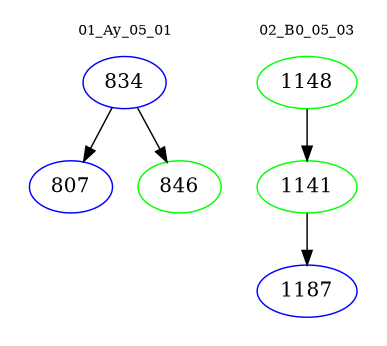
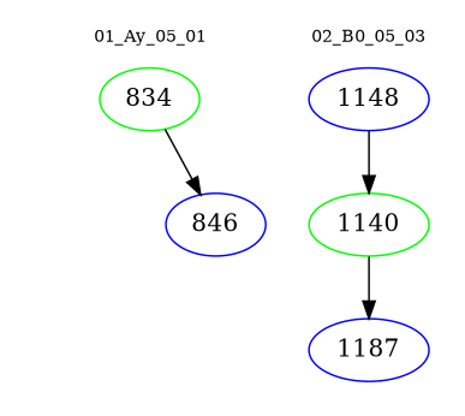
  digraph {
    node [color=blue]
    edge [color=black]
-   n1 [label=834]
-   n2 [label=807]
-   n3 [color=green label=846]
-   n4 [color=green label=1141]
-   n5 [color=green label=1148]
+   n1 [color=green label=834]
+   n3 [label=846]
+   n4 [color=green label=1140]
+   n5 [label=1148]
    n6 [label=1187]
    subgraph cluster_1 {
      color=white
      fontsize=10
      label="01_Ay_05_01"
      n1
-     n2
      n3
    }
    subgraph cluster_2 {
      color=white
      fontsize=10
      label="02_B0_05_03"
      n4
      n5
      n6
    }
-   n1 -> n2
    n1 -> n3
    n4 -> n6
    n5 -> n4
  }
